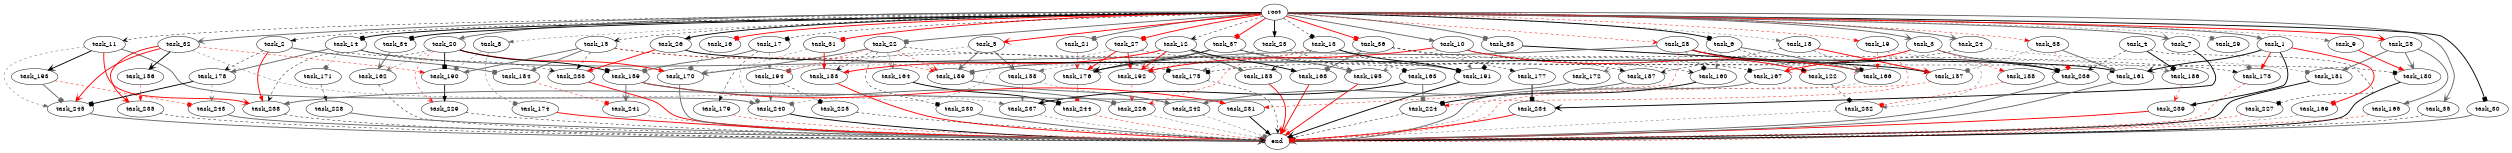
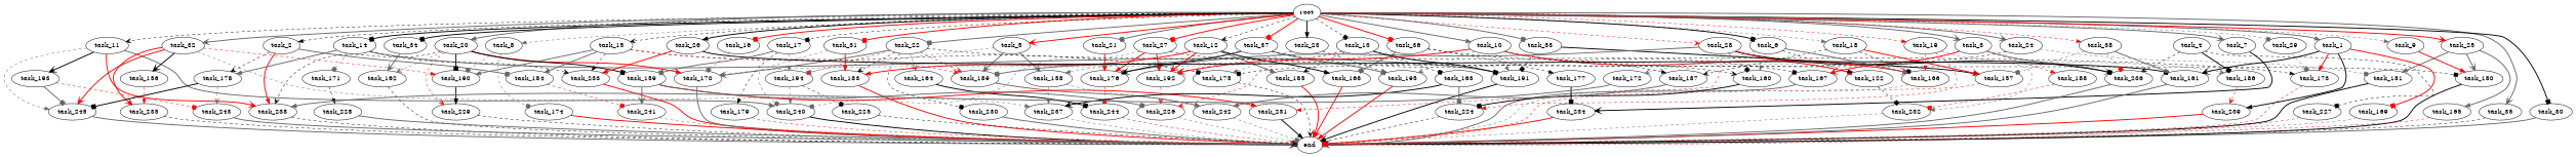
  digraph {
    edge [arrowhead=box color=gray40 style=bold]
    root
    task_11
    task_2
    task_21
    task_23
    task_35
    task_33
    task_14
    task_3
    task_28
    task_22
    task_5
    task_30
    task_9
    task_27
    task_20
    task_37
    task_8
    task_15
    task_24
    task_31
    task_12
    task_32
    task_10
    task_29
    task_1
    task_34
    task_13
    task_36
    task_16
    task_18
    task_26
    task_25
    task_19
    task_38
    task_17
    task_6
    task_7
    task_193
    task_238
    task_245
    task_240
    task_178
    task_184
    task_176
    task_195
    task_175
    task_192
    end
    task_157
    task_191
    task_233
    task_171
    task_236
    task_188
    task_167
    n57 [label=task_122]
    task_231
    task_160
    task_164
    task_173
    task_183
    task_194
    task_230
    task_189
    task_170
    task_158
    task_180
    task_162
    task_159
    task_229
    task_190
    task_174
    task_181
    task_185
    task_168
    task_156
    task_235
    task_237
    task_166
    task_186
    task_239
    task_169
    task_161
    task_4
    task_227
    task_226
    task_163
    task_187
    task_177
    task_165
    task_232
    task_224
    task_179
    task_172
    task_234
    task_243
    task_241
    task_244
    task_228
    task_225
    task_242
    root -> task_11 [arrowhead=vee color=black style=dashed]
    root -> task_2 [arrowhead=normal color=black style=dashed]
    root -> task_21
    root -> task_23 [arrowhead=normal color=black]
    root -> task_35 [arrowhead=vee]
    root -> task_33
    root -> task_14 [color=black]
    root -> task_3 [arrowhead=vee]
    root -> task_28 [arrowhead=vee color=red style=dashed]
    root -> task_22
    root -> task_5 [arrowhead=vee color=red]
    root -> task_30 [color=black]
    root -> task_9 [arrowhead=normal style=dashed]
    root -> task_27 [color=red]
    root -> task_20 [arrowhead=normal]
    root -> task_37 [color=red]
    root -> task_8 [arrowhead=normal style=dashed]
    root -> task_15 [arrowhead=vee color=black style=dashed]
    root -> task_24 [arrowhead=vee]
    root -> task_31 [color=red]
    root -> task_12 [arrowhead=vee color=black style=dashed]
    root -> task_32 [arrowhead=vee]
    root -> task_10 [arrowhead=normal]
    root -> task_29 [style=dashed]
    root -> task_1 [arrowhead=normal]
    root -> task_34 [color=black]
    root -> task_13 [color=black style=dashed]
    root -> task_36 [color=red]
    root -> task_16 [color=red]
    root -> task_18 [arrowhead=normal style=dashed]
    root -> task_26 [arrowhead=normal color=black]
    root -> task_25 [arrowhead=vee color=red]
    root -> task_19 [arrowhead=normal color=red style=dashed]
    root -> task_38 [arrowhead=normal color=red style=dashed]
    root -> task_17 [color=black style=dashed]
    root -> task_6 [color=black]
    root -> task_7 [arrowhead=vee]
    task_11 -> task_193 [arrowhead=vee color=black]
    task_11 -> task_238 [arrowhead=vee color=red]
    task_11 -> task_245 [arrowhead=normal style=dashed]
    task_11 -> task_240 [arrowhead=normal]
    task_2 -> task_238 [arrowhead=normal color=red]
    task_2 -> task_178 [arrowhead=vee color=black style=dashed]
    task_2 -> task_184
-   task_21 -> task_176 [arrowhead=vee color=red style=dashed]
+   task_21 -> task_176 [arrowhead=vee color=red]
    task_23 -> task_195 [arrowhead=vee color=black style=dashed]
    task_23 -> task_175 [arrowhead=normal style=dashed]
    task_23 -> task_192 [style=dashed]
    task_35 -> end [arrowhead=normal color=black style=dashed]
    task_33 -> task_157 [arrowhead=normal color=black]
    task_33 -> task_191 [color=black style=dashed]
    task_14 -> task_178 [arrowhead=normal]
    task_14 -> task_191 [arrowhead=normal]
    task_14 -> task_233 [arrowhead=vee color=black style=dashed]
    task_14 -> task_171 [style=dashed]
    task_3 -> task_236 [arrowhead=vee]
    task_3 -> task_188 [arrowhead=normal color=red style=dashed]
    task_3 -> task_167 [arrowhead=vee color=red]
    task_28 -> task_176
    task_28 -> task_236 [color=black]
    task_28 -> n57 [color=red]
    task_28 -> task_231 [arrowhead=normal color=red style=dashed]
    task_28 -> task_160 [color=black style=dashed]
    task_22 -> task_164 [arrowhead=vee style=dashed]
    task_22 -> task_173 [arrowhead=normal color=black style=dashed]
    task_22 -> task_183 [arrowhead=vee color=black style=dashed]
    task_22 -> task_194 [color=red style=dashed]
    task_22 -> task_230 [color=black style=dashed]
    task_22 -> task_189 [arrowhead=vee color=red style=dashed]
    task_22 -> task_170 [arrowhead=vee]
    task_5 -> task_194 [arrowhead=normal style=dashed]
    task_5 -> task_189 [arrowhead=vee]
    task_5 -> task_158 [arrowhead=vee]
    task_30 -> end [arrowhead=normal]
    task_9 -> task_180 [arrowhead=normal color=red]
    task_27 -> task_240 [style=dashed]
    task_27 -> task_176 [arrowhead=normal color=red]
    task_27 -> task_192 [arrowhead=vee color=red]
    task_27 -> task_180 [color=black style=dashed]
    task_20 -> task_238 [arrowhead=vee color=black style=dashed]
    task_20 -> task_170 [arrowhead=normal color=red]
    task_20 -> task_162 [arrowhead=vee style=dashed]
    task_20 -> task_159 [color=black]
    task_20 -> task_229 [arrowhead=vee color=red style=dashed]
    task_20 -> task_190 [color=black]
    task_37 -> task_176 [arrowhead=vee color=black]
    task_37 -> task_195
    task_37 -> task_167 [color=black style=dashed]
    task_37 -> task_189
    task_8 -> task_190 [style=dashed]
    task_8 -> task_174 [style=dashed]
    task_15 -> task_184 [arrowhead=normal]
    task_15 -> task_175 [color=black style=dashed]
    task_15 -> task_233 [arrowhead=normal color=black style=dashed]
    task_15 -> task_189 [arrowhead=vee color=red style=dashed]
    task_15 -> task_190 [arrowhead=normal]
    task_24 -> task_175 [color=black style=dashed]
    task_24 -> task_181 [style=dashed]
    task_31 -> task_240 [style=dashed]
    task_31 -> task_183 [arrowhead=normal color=red]
    task_12 -> task_192 [arrowhead=vee color=red]
    task_12 -> task_183 [arrowhead=normal color=red]
    task_12 -> task_185 [arrowhead=normal]
    task_12 -> task_168 [arrowhead=normal color=black]
    task_32 -> task_245 [arrowhead=vee color=red]
    task_32 -> task_190 [arrowhead=normal color=red style=dashed]
    task_32 -> task_156 [arrowhead=vee color=black]
    task_32 -> task_235 [arrowhead=vee color=red]
    task_32 -> task_237 [arrowhead=normal style=dashed]
    task_10 -> task_195 [arrowhead=vee style=dashed]
    task_10 -> task_192 [arrowhead=vee color=red]
    task_10 -> task_191 [arrowhead=normal style=dashed]
    task_10 -> task_160 [arrowhead=vee color=black style=dashed]
    task_10 -> task_166 [arrowhead=vee color=red]
    task_10 -> task_186 [arrowhead=vee style=dashed]
    task_29 -> task_173 [style=dashed]
    task_1 -> task_173 [arrowhead=normal color=red]
    task_1 -> task_239 [arrowhead=normal color=black]
    task_1 -> task_169 [color=red]
    task_1 -> task_161 [arrowhead=vee color=black]
    task_34 -> task_162 [arrowhead=vee]
    task_13 -> task_191 [color=black]
    task_13 -> task_158 [arrowhead=normal style=dashed]
    task_13 -> task_185 [arrowhead=vee color=black style=dashed]
    task_13 -> task_226 [arrowhead=vee color=red style=dashed]
    task_13 -> task_163 [color=black style=dashed]
    task_36 -> task_170 [arrowhead=vee style=dashed]
    task_36 -> task_168
    task_36 -> task_187 [arrowhead=normal color=black style=dashed]
    task_36 -> task_177 [arrowhead=normal color=black style=dashed]
    task_16 -> task_170 [style=dashed]
    task_18 -> task_157 [arrowhead=vee color=red]
    task_18 -> task_166 [color=black style=dashed]
    task_18 -> task_187 [arrowhead=vee color=black style=dashed]
    task_26 -> task_233 [arrowhead=normal color=red]
    task_26 -> task_161 [color=black]
    task_25 -> task_180 [arrowhead=vee]
    task_25 -> task_181 [arrowhead=normal]
    task_25 -> task_165 [arrowhead=normal]
    task_19 -> task_166 [arrowhead=normal color=red style=dashed]
    task_19 -> task_232 [arrowhead=normal style=dashed]
    task_19 -> task_224 [arrowhead=normal color=red style=dashed]
    task_38 -> task_157 [style=dashed]
    task_38 -> task_236 [color=red style=dashed]
    task_38 -> task_161 [arrowhead=normal]
    task_17 -> task_194 [arrowhead=vee style=dashed]
    task_17 -> task_159
    task_17 -> task_179 [arrowhead=normal color=black style=dashed]
    task_6 -> n57 [arrowhead=normal color=black style=dashed]
    task_6 -> task_160 [arrowhead=normal style=dashed]
    task_6 -> task_166 [arrowhead=normal]
    task_6 -> task_172 [arrowhead=vee style=dashed]
    task_7 -> task_234 [arrowhead=vee color=black]
    task_193 -> task_245
    task_193 -> task_243 [color=red style=dashed]
    task_238 -> end [arrowhead=vee color=black style=dashed]
    task_245 -> end
    task_240 -> end [arrowhead=vee color=black]
    task_178 -> task_245 [color=black]
    task_178 -> task_243 [arrowhead=vee style=dashed]
    task_184 -> task_241 [color=red style=dashed]
    task_176 -> task_244 [color=red style=dashed]
    task_195 -> end [arrowhead=normal color=red]
    task_175 -> end [arrowhead=vee color=black style=dashed]
    task_192 -> task_226 [arrowhead=vee color=red style=dashed]
    task_157 -> end [arrowhead=vee color=red style=dashed]
    task_191 -> end [arrowhead=vee color=black]
    task_233 -> end [arrowhead=vee color=red]
    task_171 -> task_228 [arrowhead=normal color=black style=dashed]
    task_236 -> end [arrowhead=normal]
    task_188 -> task_232 [color=red style=dashed]
    task_167 -> end
    n57 -> task_232 [color=black style=dashed]
    task_231 -> end [arrowhead=normal color=black]
    task_160 -> task_224 [color=black]
    task_164 -> task_244 [color=black]
    task_173 -> end [arrowhead=normal color=red style=dashed]
    task_183 -> end [arrowhead=normal color=red]
    task_194 -> task_240 [arrowhead=normal style=dashed]
    task_194 -> task_225 [color=black style=dashed]
    task_230 -> end
    task_189 -> task_242 [arrowhead=normal]
    task_170 -> end
    task_158 -> task_237 [arrowhead=normal style=dashed]
    task_158 -> task_242 [arrowhead=vee style=dashed]
    task_180 -> end [arrowhead=vee color=black]
    task_162 -> end [arrowhead=normal color=black style=dashed]
    task_159 -> task_231 [arrowhead=normal color=red]
    task_159 -> task_226
    task_159 -> task_241 [arrowhead=vee]
    task_229 -> end [color=black style=dashed]
    task_190 -> task_229 [arrowhead=normal color=black]
    task_174 -> end [arrowhead=normal color=red]
    task_181 -> end [color=black]
    task_185 -> end [arrowhead=vee color=red]
    task_168 -> end [arrowhead=vee color=red]
    task_156 -> task_235 [arrowhead=normal color=red style=dashed]
    task_235 -> end [arrowhead=normal color=black style=dashed]
    task_237 -> end [arrowhead=vee style=dashed]
    task_166 -> end [arrowhead=vee style=dashed]
    task_186 -> task_239 [arrowhead=vee color=red style=dashed]
    task_239 -> end [color=red]
    task_169 -> end [style=dashed]
    task_161 -> end
    task_4 -> task_236 [arrowhead=vee color=black style=dashed]
    task_4 -> task_186 [color=black]
    task_4 -> task_227 [color=black style=dashed]
    task_227 -> end [arrowhead=normal color=red style=dashed]
    task_226 -> end [arrowhead=normal style=dashed]
    task_163 -> task_237 [arrowhead=vee color=black]
    task_163 -> task_224
    task_187 -> task_242 [arrowhead=normal]
    task_177 -> task_234 [color=black]
    task_165 -> end [arrowhead=normal color=red style=dashed]
    task_232 -> end [arrowhead=vee style=dashed]
    task_224 -> end [color=black style=dashed]
    task_179 -> end [arrowhead=normal color=red style=dashed]
    task_172 -> task_238 [arrowhead=normal]
    task_234 -> end [color=red]
    task_243 -> end [arrowhead=vee]
    task_241 -> end [arrowhead=vee style=dashed]
    task_244 -> end [arrowhead=vee color=red style=dashed]
    task_228 -> end [arrowhead=vee]
    task_225 -> end [arrowhead=vee color=black style=dashed]
    task_242 -> end [style=dashed]
  }
